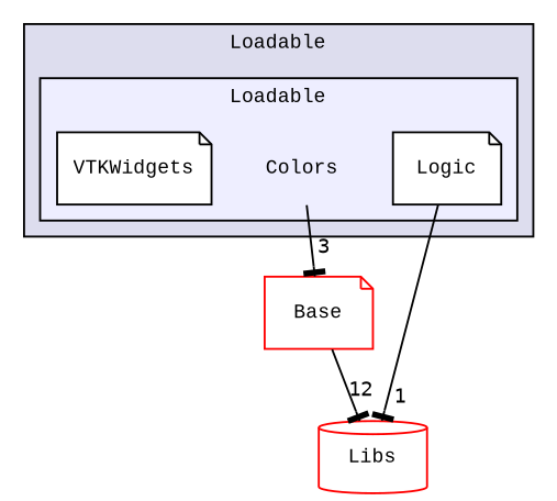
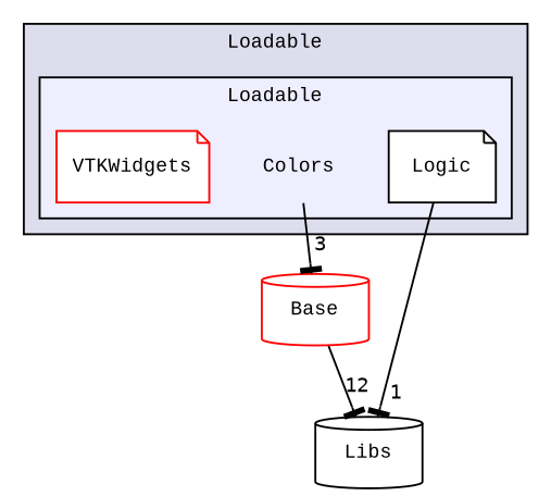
  digraph {
    compound=true
    fontname="Liberation Mono"
    node [fontname="Liberation Mono" fontsize=10 shape=note color=black]
    edge [labeldistance=1.5 labelfontname=Helvetica labelfontsize=10 arrowhead=tee fontname="Liberation Mono"]
    n1 [label=Colors shape=plaintext color=""]
    n2 [fillcolor=white label=Logic style=filled]
-   n3 [fillcolor=white label=VTKWidgets style=filled]
-   n4 [color=red label=Base]
-   n5 [color=red label=Libs shape=cylinder]
+   n3 [color=red fillcolor=white label=VTKWidgets style=filled]
+   n4 [color=red label=Base shape=cylinder]
+   n5 [label=Libs shape=cylinder]
    subgraph cluster_1 {
      bgcolor="#ddddee"
      fontsize=10
      label=Loadable
      pencolor=black
      subgraph cluster_2 {
        bgcolor="#eeeeff"
        fontsize=10
        pencolor=black
        n1
        n2
        n3
      }
    }
    n1 -> n4 [headlabel=3]
    n2 -> n5 [headlabel=1]
    n4 -> n5 [headlabel=12]
  }
